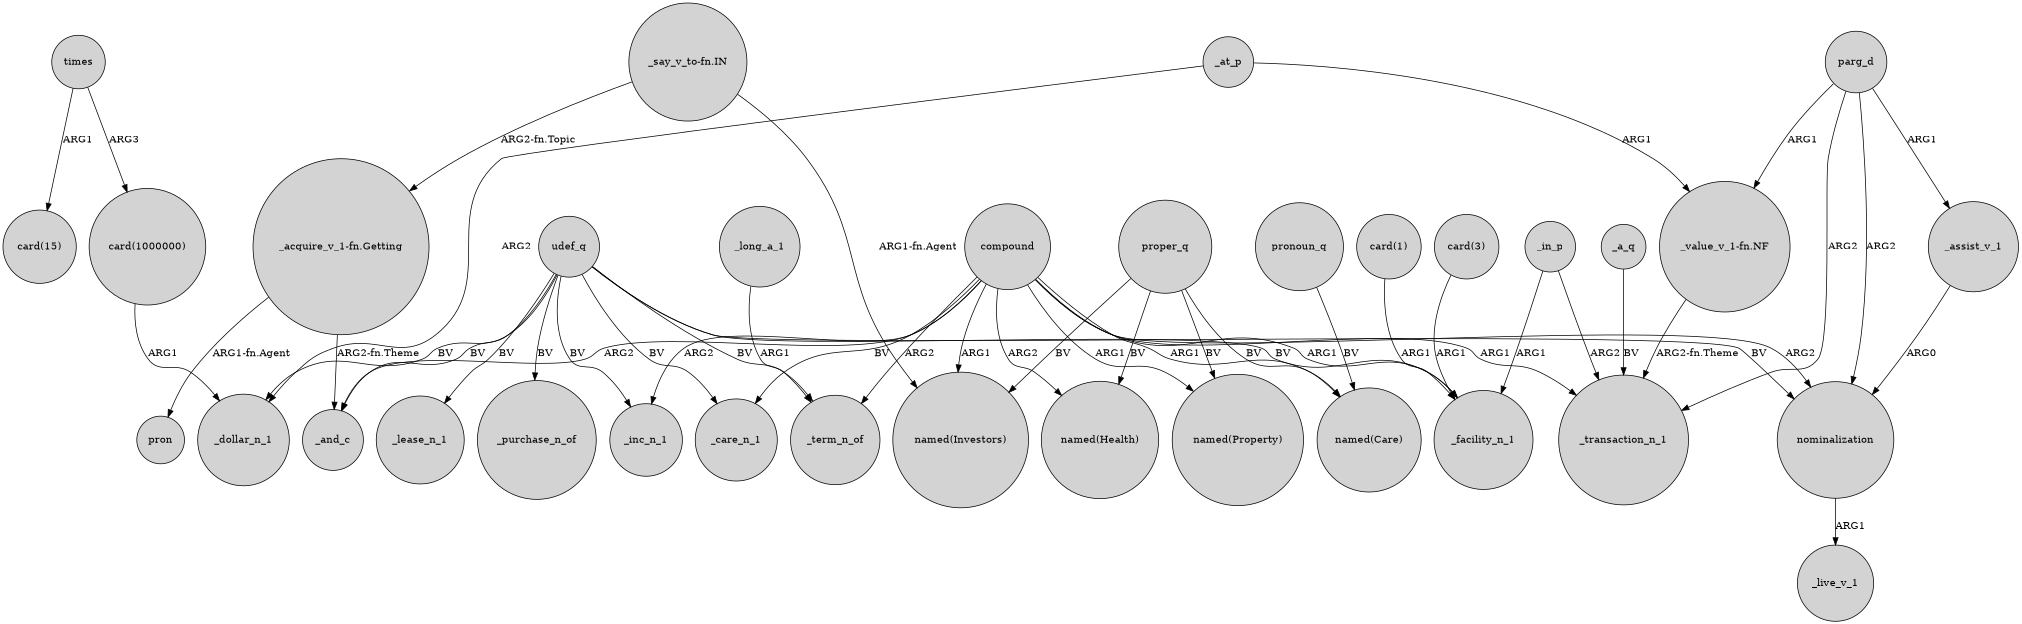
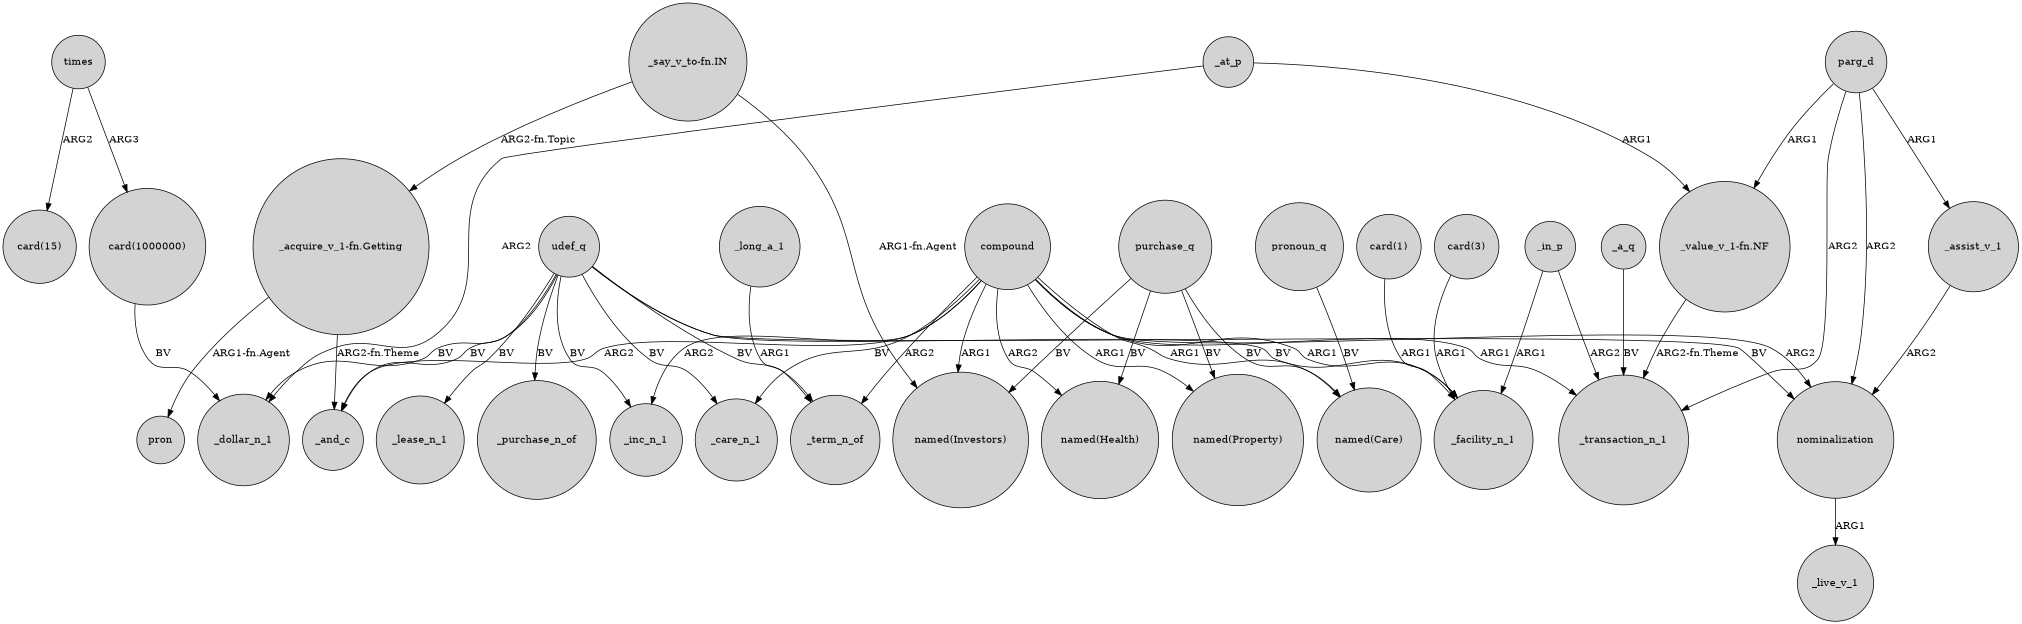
  digraph {
    node [shape=circle style=filled]
    "_say_v_to-fn.IN"
    "_acquire_v_1-fn.Getting"
    "named(Investors)"
    pron
    _and_c
    "card(1000000)"
    _dollar_n_1
    udef_q
    _facility_n_1
    _inc_n_1
    _term_n_of
    _care_n_1
    _lease_n_1
    nominalization
    _purchase_n_of
    _live_v_1
    compound
    "named(Property)"
    "named(Care)"
    "named(Health)"
    _transaction_n_1
-   proper_q
+   proper_q [label=purchase_q]
    _at_p
    "_value_v_1-fn.NF"
    parg_d
    _assist_v_1
    _in_p
    times
    "card(15)"
    _a_q
    "card(1)"
    pronoun_q
    "card(3)"
    _long_a_1
    "_say_v_to-fn.IN" -> "_acquire_v_1-fn.Getting" [label="ARG2-fn.Topic"]
    "_say_v_to-fn.IN" -> "named(Investors)" [label="ARG1-fn.Agent"]
    "_acquire_v_1-fn.Getting" -> pron [label="ARG1-fn.Agent"]
    "_acquire_v_1-fn.Getting" -> _and_c [label="ARG2-fn.Theme"]
-   "card(1000000)" -> _dollar_n_1 [label=ARG1]
+   "card(1000000)" -> _dollar_n_1 [label=BV]
    udef_q -> _and_c [label=BV]
    udef_q -> _dollar_n_1 [label=BV]
    udef_q -> _facility_n_1 [label=BV]
    udef_q -> _inc_n_1 [label=BV]
    udef_q -> _term_n_of [label=BV]
    udef_q -> _care_n_1 [label=BV]
    udef_q -> _lease_n_1 [label=BV]
    udef_q -> nominalization [label=BV]
    udef_q -> _purchase_n_of [label=BV]
    nominalization -> _live_v_1 [label=ARG1]
    compound -> "named(Investors)" [label=ARG1]
    compound -> _and_c [label=ARG2]
    compound -> _facility_n_1 [label=ARG1]
    compound -> _inc_n_1 [label=ARG2]
    compound -> _term_n_of [label=ARG2]
    compound -> _care_n_1 [label=BV]
    compound -> nominalization [label=ARG2]
    compound -> "named(Property)" [label=ARG1]
    compound -> "named(Care)" [label=ARG1]
    compound -> "named(Health)" [label=ARG2]
    compound -> _transaction_n_1 [label=ARG1]
    proper_q -> "named(Investors)" [label=BV]
    proper_q -> "named(Property)" [label=BV]
    proper_q -> "named(Care)" [label=BV]
    proper_q -> "named(Health)" [label=BV]
    _at_p -> _dollar_n_1 [label=ARG2]
    _at_p -> "_value_v_1-fn.NF" [label=ARG1]
    "_value_v_1-fn.NF" -> _transaction_n_1 [label="ARG2-fn.Theme"]
    parg_d -> nominalization [label=ARG2]
    parg_d -> _transaction_n_1 [label=ARG2]
    parg_d -> "_value_v_1-fn.NF" [label=ARG1]
    parg_d -> _assist_v_1 [label=ARG1]
-   _assist_v_1 -> nominalization [label=ARG0]
+   _assist_v_1 -> nominalization [label=ARG2]
    _in_p -> _facility_n_1 [label=ARG1]
    _in_p -> _transaction_n_1 [label=ARG2]
    times -> "card(1000000)" [label=ARG3]
-   times -> "card(15)" [label=ARG1]
+   times -> "card(15)" [label=ARG2]
    _a_q -> _transaction_n_1 [label=BV]
    "card(1)" -> _facility_n_1 [label=ARG1]
    pronoun_q -> "named(Care)" [label=BV]
    "card(3)" -> _facility_n_1 [label=ARG1]
    _long_a_1 -> _term_n_of [label=ARG1]
  }
